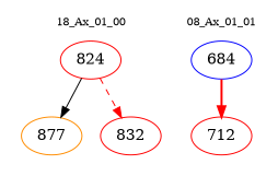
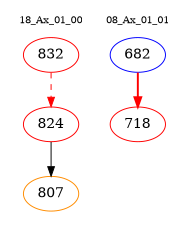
  digraph {
    node [color=red]
    edge [color=red]
    n1 [label=824]
-   n2 [color=darkorange label=877]
+   n2 [color=darkorange label=807]
    n3 [label=832]
-   n4 [color=blue label=684]
-   n5 [label=712]
+   n4 [color=blue label=682]
+   n5 [label=718]
    subgraph cluster_1 {
      color=white
      fontsize=10
      label="18_Ax_01_00"
      n1
      n2
      n3
    }
    subgraph cluster_2 {
      color=white
      fontsize=10
      label="08_Ax_01_01"
      n4
      n5
    }
    n1 -> n2 [color=black style=solid]
-   n1 -> n3 [style=dashed]
+   n3 -> n1 [style=dashed]
    n4 -> n5 [style=bold]
  }
